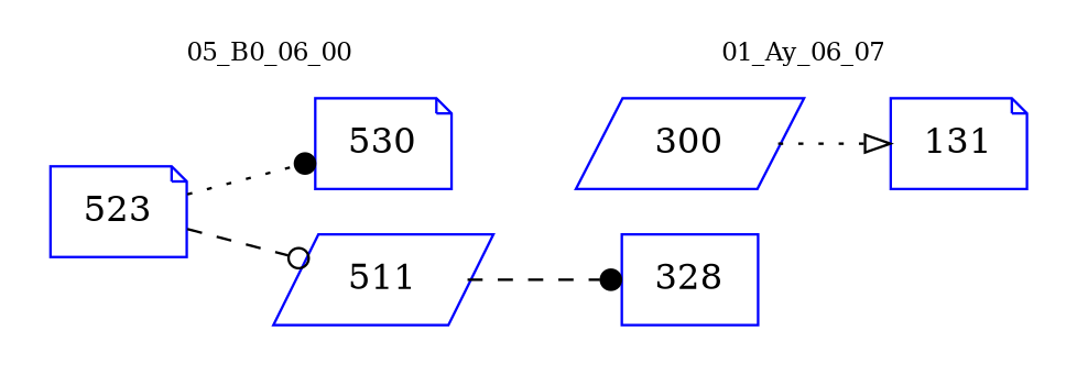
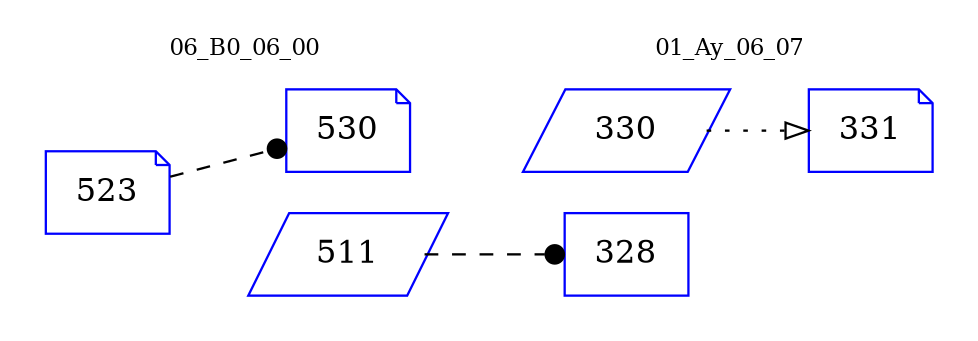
  digraph {
    rankdir=LR
    node [color=blue shape=note]
    edge [arrowhead=dot color=black style=dotted]
-   n1 [label=300 shape=parallelogram]
+   n1 [label=330 shape=parallelogram]
    n2 [label=328 shape=box]
-   n3 [label=131]
+   n3 [label=331]
    n4 [label=523]
    n5 [label=511 shape=parallelogram]
    n6 [label=530]
    subgraph cluster_1 {
      color=white
      fontsize=10
      label="01_Ay_06_07"
      n1
      n2
      n3
    }
    subgraph cluster_2 {
      color=white
      fontsize=10
-     label="05_B0_06_00"
+     label="06_B0_06_00"
      n4
      n5
      n6
    }
    n1 -> n3 [arrowhead=onormal]
-   n4 -> n5 [arrowhead=odot style=dashed]
-   n4 -> n6
+   n4 -> n6 [style=dashed]
    n5 -> n2 [style=dashed]
  }
